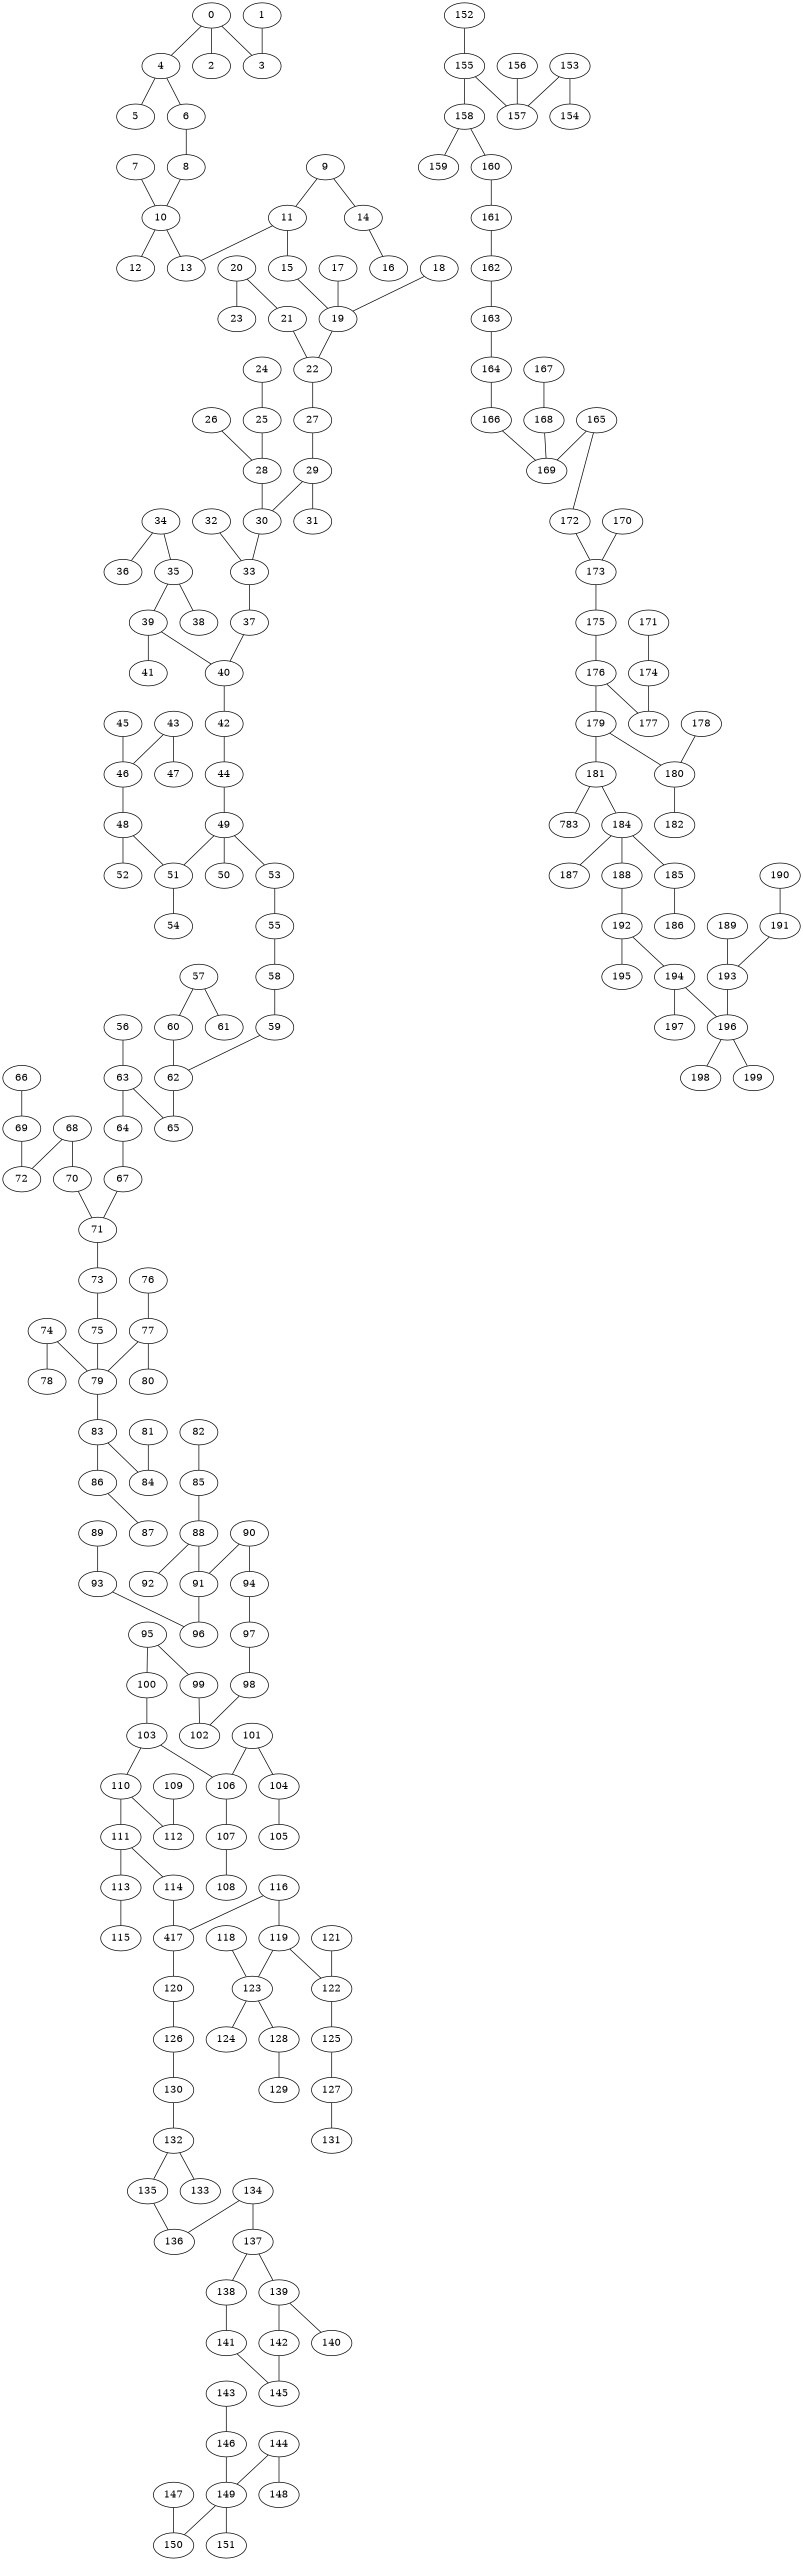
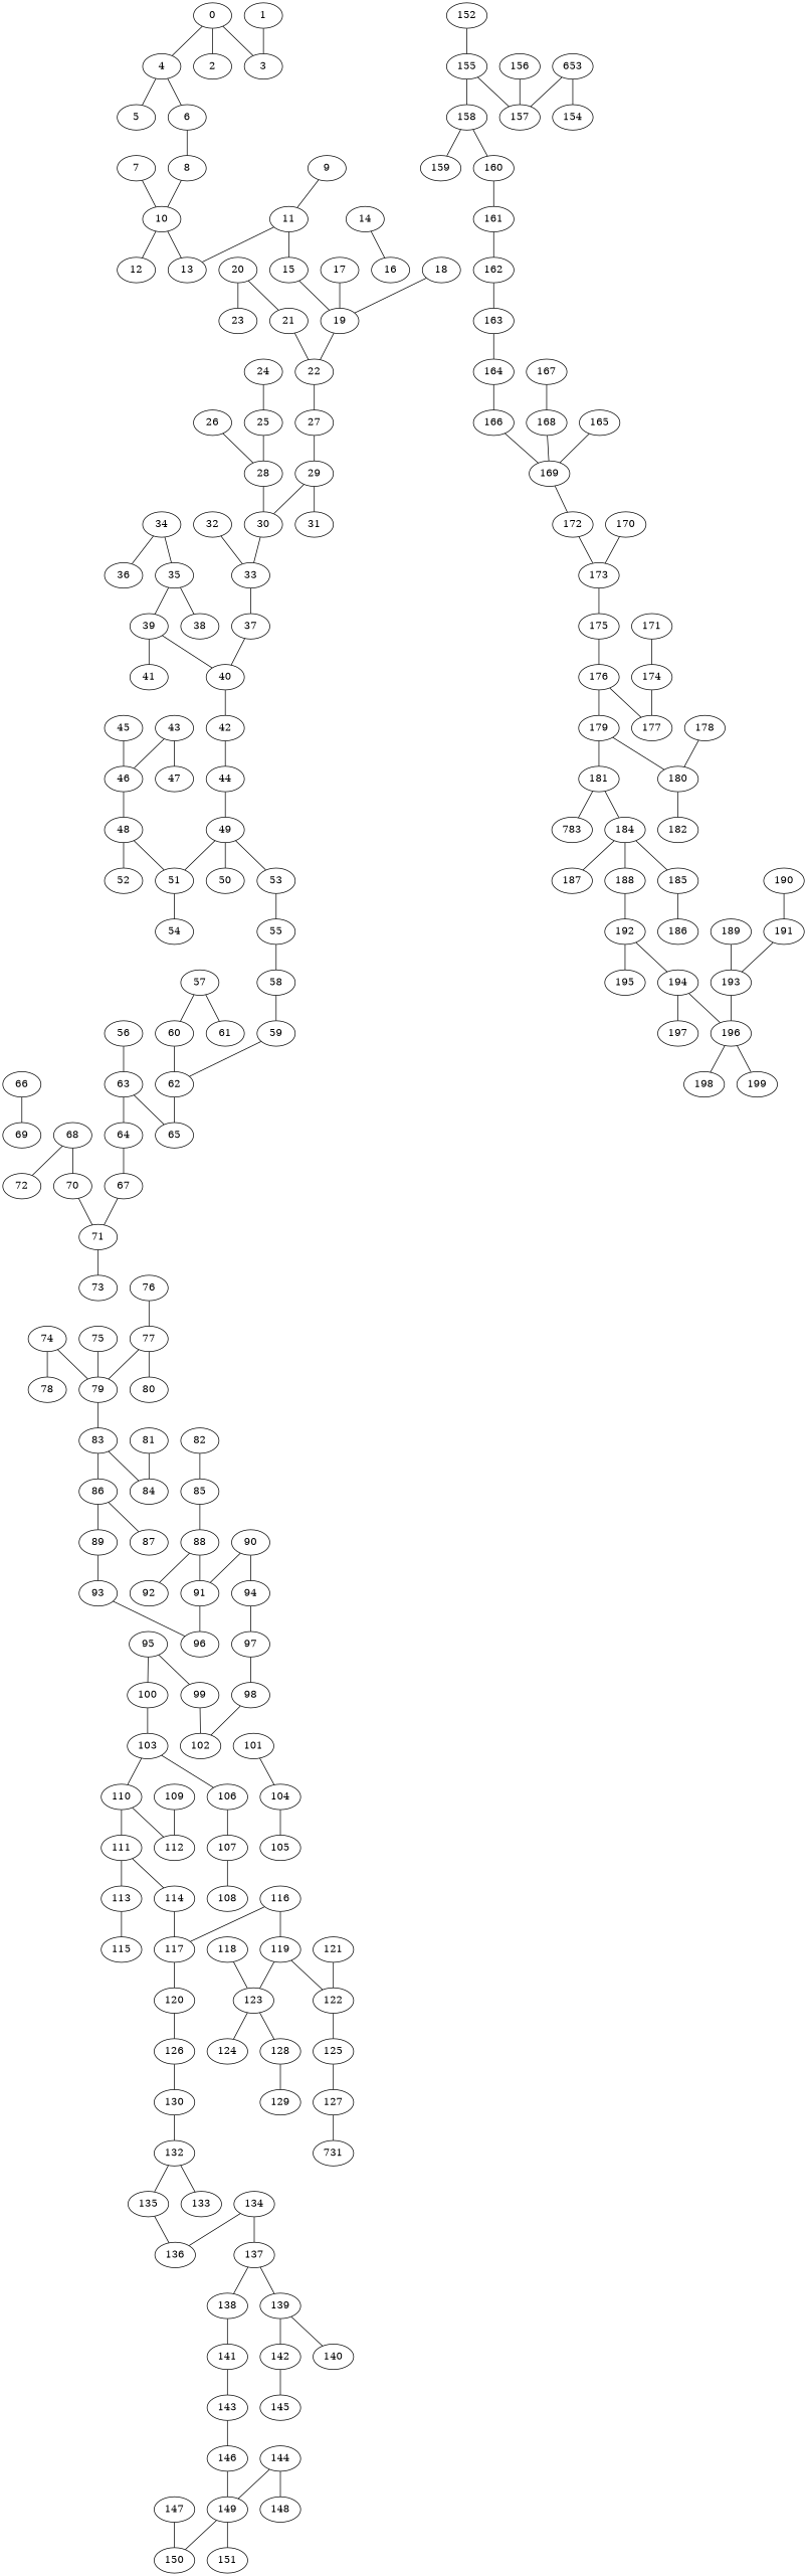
  graph {
    0
    2
    3
    4
    5
    6
    1
    8
    10
    7
    12
    13
    9
    11
    14
    15
    16
    19
    22
    17
    18
    27
    20
    21
    23
    29
    24
    25
    28
    30
    26
    31
    33
    37
    32
    40
    34
    35
    36
    38
    39
    41
    42
    44
    49
    43
    46
    47
    48
    51
    50
    53
    45
    52
    54
    55
    58
    59
    56
    63
    65
    64
    57
    60
    61
    62
    67
    71
    66
    69
    72
    73
    68
    70
    75
    79
    74
    78
    83
    76
    77
    80
    84
    86
    81
    82
    85
    88
    87
    89
    91
    92
    93
    96
    90
    94
    97
    98
    95
    99
    100
    102
    103
    106
    110
    101
    104
    105
    107
    112
    111
    108
    109
    113
    114
    115
-   117 [label=417]
+   117
    120
    116
    119
    123
    122
    126
    118
    124
    128
    125
    130
    121
    127
    129
-   131
+   131 [label=731]
    132
    133
    135
    136
    134
    137
    138
    139
    141
    140
    142
    143
    145
    146
    149
    144
    148
    150
    151
    147
    152
    155
    157
    158
-   153
+   153 [label=653]
    154
    159
    160
    156
    161
    162
    163
    164
    166
    169
    165
    172
    167
    168
    173
    170
    175
    171
    174
    177
    176
    179
    180
    181
    178
    182
    n184 [label=783]
    184
    185
    187
    188
    186
    192
    194
    195
    189
    193
    196
    190
    191
    197
    198
    199
    0 -- 2
    0 -- 3
    0 -- 4
    4 -- 5
    4 -- 6
    6 -- 8
    1 -- 3
    8 -- 10
    10 -- 12
    10 -- 13
    7 -- 10
    9 -- 11
-   9 -- 14
    11 -- 13
    11 -- 15
    14 -- 16
    15 -- 19
    19 -- 22
    22 -- 27
    17 -- 19
    18 -- 19
    27 -- 29
    20 -- 21
    20 -- 23
    21 -- 22
    29 -- 30
    29 -- 31
    24 -- 25
    25 -- 28
    28 -- 30
    30 -- 33
    26 -- 28
    33 -- 37
    37 -- 40
    32 -- 33
    40 -- 42
    34 -- 35
    34 -- 36
    35 -- 38
    35 -- 39
    39 -- 40
    39 -- 41
    42 -- 44
    44 -- 49
    49 -- 51
    49 -- 50
    49 -- 53
    43 -- 46
    43 -- 47
    46 -- 48
    48 -- 51
    48 -- 52
    51 -- 54
    53 -- 55
    45 -- 46
    55 -- 58
    58 -- 59
    59 -- 62
    56 -- 63
    63 -- 65
    63 -- 64
    64 -- 67
    57 -- 60
    57 -- 61
    60 -- 62
    62 -- 65
    67 -- 71
    71 -- 73
    66 -- 69
-   69 -- 72
-   73 -- 75
    68 -- 72
    68 -- 70
    70 -- 71
    75 -- 79
    79 -- 83
    74 -- 79
    74 -- 78
    83 -- 84
    83 -- 86
    76 -- 77
    77 -- 79
    77 -- 80
    86 -- 87
+   86 -- 89
    81 -- 84
    82 -- 85
    85 -- 88
    88 -- 91
    88 -- 92
    89 -- 93
    91 -- 96
    93 -- 96
    90 -- 91
    90 -- 94
    94 -- 97
    97 -- 98
    98 -- 102
    95 -- 99
    95 -- 100
    99 -- 102
    100 -- 103
    103 -- 106
    103 -- 110
    106 -- 107
    110 -- 112
    110 -- 111
-   101 -- 106
    101 -- 104
    104 -- 105
    107 -- 108
    111 -- 113
    111 -- 114
    109 -- 112
    113 -- 115
    114 -- 117
    117 -- 120
    120 -- 126
    116 -- 117
    116 -- 119
    119 -- 123
    119 -- 122
    123 -- 124
    123 -- 128
    122 -- 125
    126 -- 130
    118 -- 123
    128 -- 129
    125 -- 127
    130 -- 132
    121 -- 122
    127 -- 131
    132 -- 133
    132 -- 135
    135 -- 136
    134 -- 136
    134 -- 137
    137 -- 138
    137 -- 139
    138 -- 141
    139 -- 140
    139 -- 142
-   141 -- 145
+   141 -- 143
    142 -- 145
    143 -- 146
    146 -- 149
    149 -- 150
    149 -- 151
    144 -- 149
    144 -- 148
    147 -- 150
    152 -- 155
    155 -- 157
    155 -- 158
    158 -- 159
    158 -- 160
    153 -- 157
    153 -- 154
    160 -- 161
    156 -- 157
    161 -- 162
    162 -- 163
    163 -- 164
    164 -- 166
    166 -- 169
-   165 -- 172
+   169 -- 172
    165 -- 169
    172 -- 173
    167 -- 168
    168 -- 169
    173 -- 175
    170 -- 173
    175 -- 176
    171 -- 174
    174 -- 177
    176 -- 177
    176 -- 179
    179 -- 180
    179 -- 181
    180 -- 182
    181 -- n184
    181 -- 184
    178 -- 180
    184 -- 185
    184 -- 187
    184 -- 188
    185 -- 186
    188 -- 192
    192 -- 194
    192 -- 195
    194 -- 196
    194 -- 197
    189 -- 193
    193 -- 196
    196 -- 198
    196 -- 199
    190 -- 191
    191 -- 193
  }
